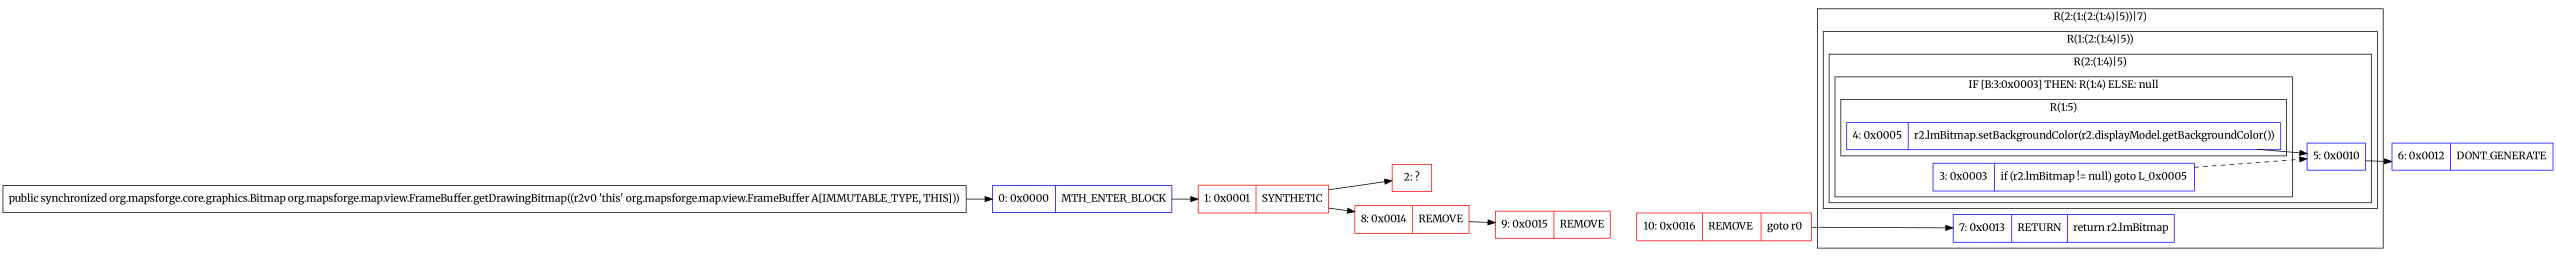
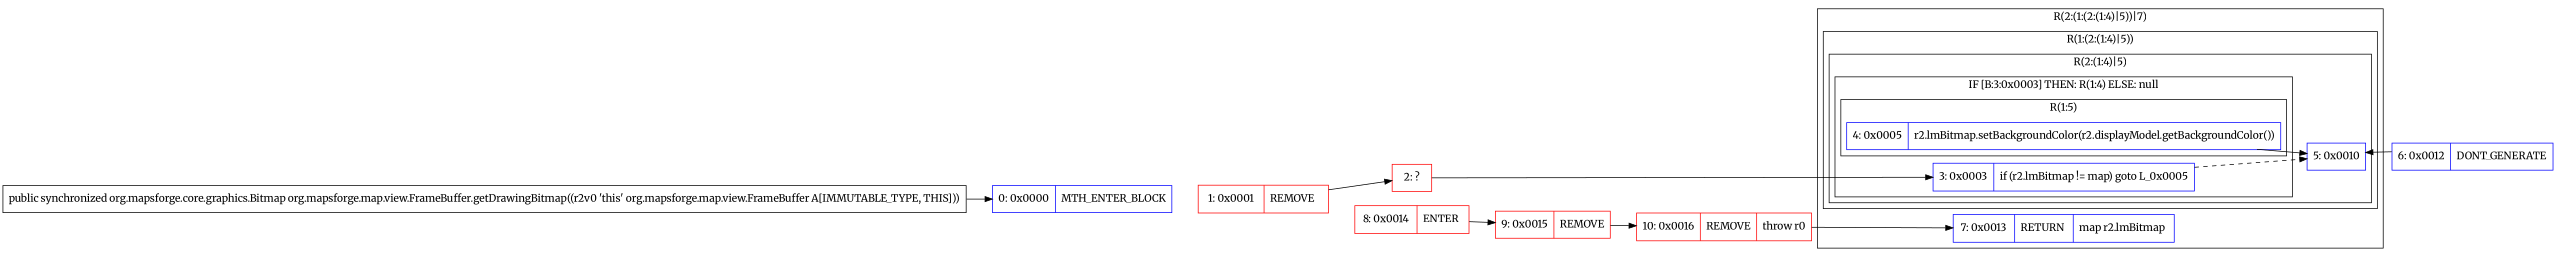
  digraph {
    fontname=Merriweather
    rankdir=LR
    node [color=blue fontname=Merriweather shape=record]
    edge [fontname=Merriweather]
    n1 [label="{4\:\ 0x0005|r2.lmBitmap.setBackgroundColor(r2.displayModel.getBackgroundColor())\l}"]
-   n2 [label="{3\:\ 0x0003|if (r2.lmBitmap != null) goto L_0x0005\l}"]
+   n2 [label="{3\:\ 0x0003|if (r2.lmBitmap != map) goto L_0x0005\l}"]
    n3 [label="{5\:\ 0x0010}"]
-   n4 [label="{7\:\ 0x0013|RETURN\l|return r2.lmBitmap\l}"]
+   n4 [label="{7\:\ 0x0013|RETURN\l|map r2.lmBitmap\l}"]
    n5 [label="{6\:\ 0x0012|DONT_GENERATE\l}"]
    n6 [label="{0\:\ 0x0000|MTH_ENTER_BLOCK\l}"]
-   n7 [color=red label="{1\:\ 0x0001|SYNTHETIC\l}"]
+   n7 [color=red label="{1\:\ 0x0001|REMOVE\l}"]
    n8 [color=red label="{2\:\ ?}"]
-   n9 [color=red label="{8\:\ 0x0014|REMOVE\l}"]
+   n9 [color=red label="{8\:\ 0x0014|ENTER\l}"]
    n10 [color=red label="{9\:\ 0x0015|REMOVE\l}"]
-   n11 [color=red label="{10\:\ 0x0016|REMOVE\l|goto r0\l}"]
+   n11 [color=red label="{10\:\ 0x0016|REMOVE\l|throw r0\l}"]
    n12 [label="{public synchronized org.mapsforge.core.graphics.Bitmap org.mapsforge.map.view.FrameBuffer.getDrawingBitmap((r2v0 'this' org.mapsforge.map.view.FrameBuffer A[IMMUTABLE_TYPE, THIS])) }" color=""]
    subgraph cluster_1 {
      label="R(2:(1:(2:(1:4)|5))|7)"
      n4
      subgraph cluster_2 {
        label="R(1:(2:(1:4)|5))"
        subgraph cluster_3 {
          label="R(2:(1:4)|5)"
          n3
          subgraph cluster_4 {
            label="IF [B:3:0x0003] THEN: R(1:4) ELSE: null"
            n2
            subgraph cluster_5 {
              label="R(1:5)"
              n1
            }
          }
        }
      }
    }
    n1 -> n3
    n2 -> n3 [style=dashed]
-   n3 -> n5
-   n6 -> n7
+   n5 -> n3
    n7 -> n8
-   n7 -> n9
+   n8 -> n2
    n9 -> n10
+   n10 -> n11
    n11 -> n4
    n12 -> n6
  }
